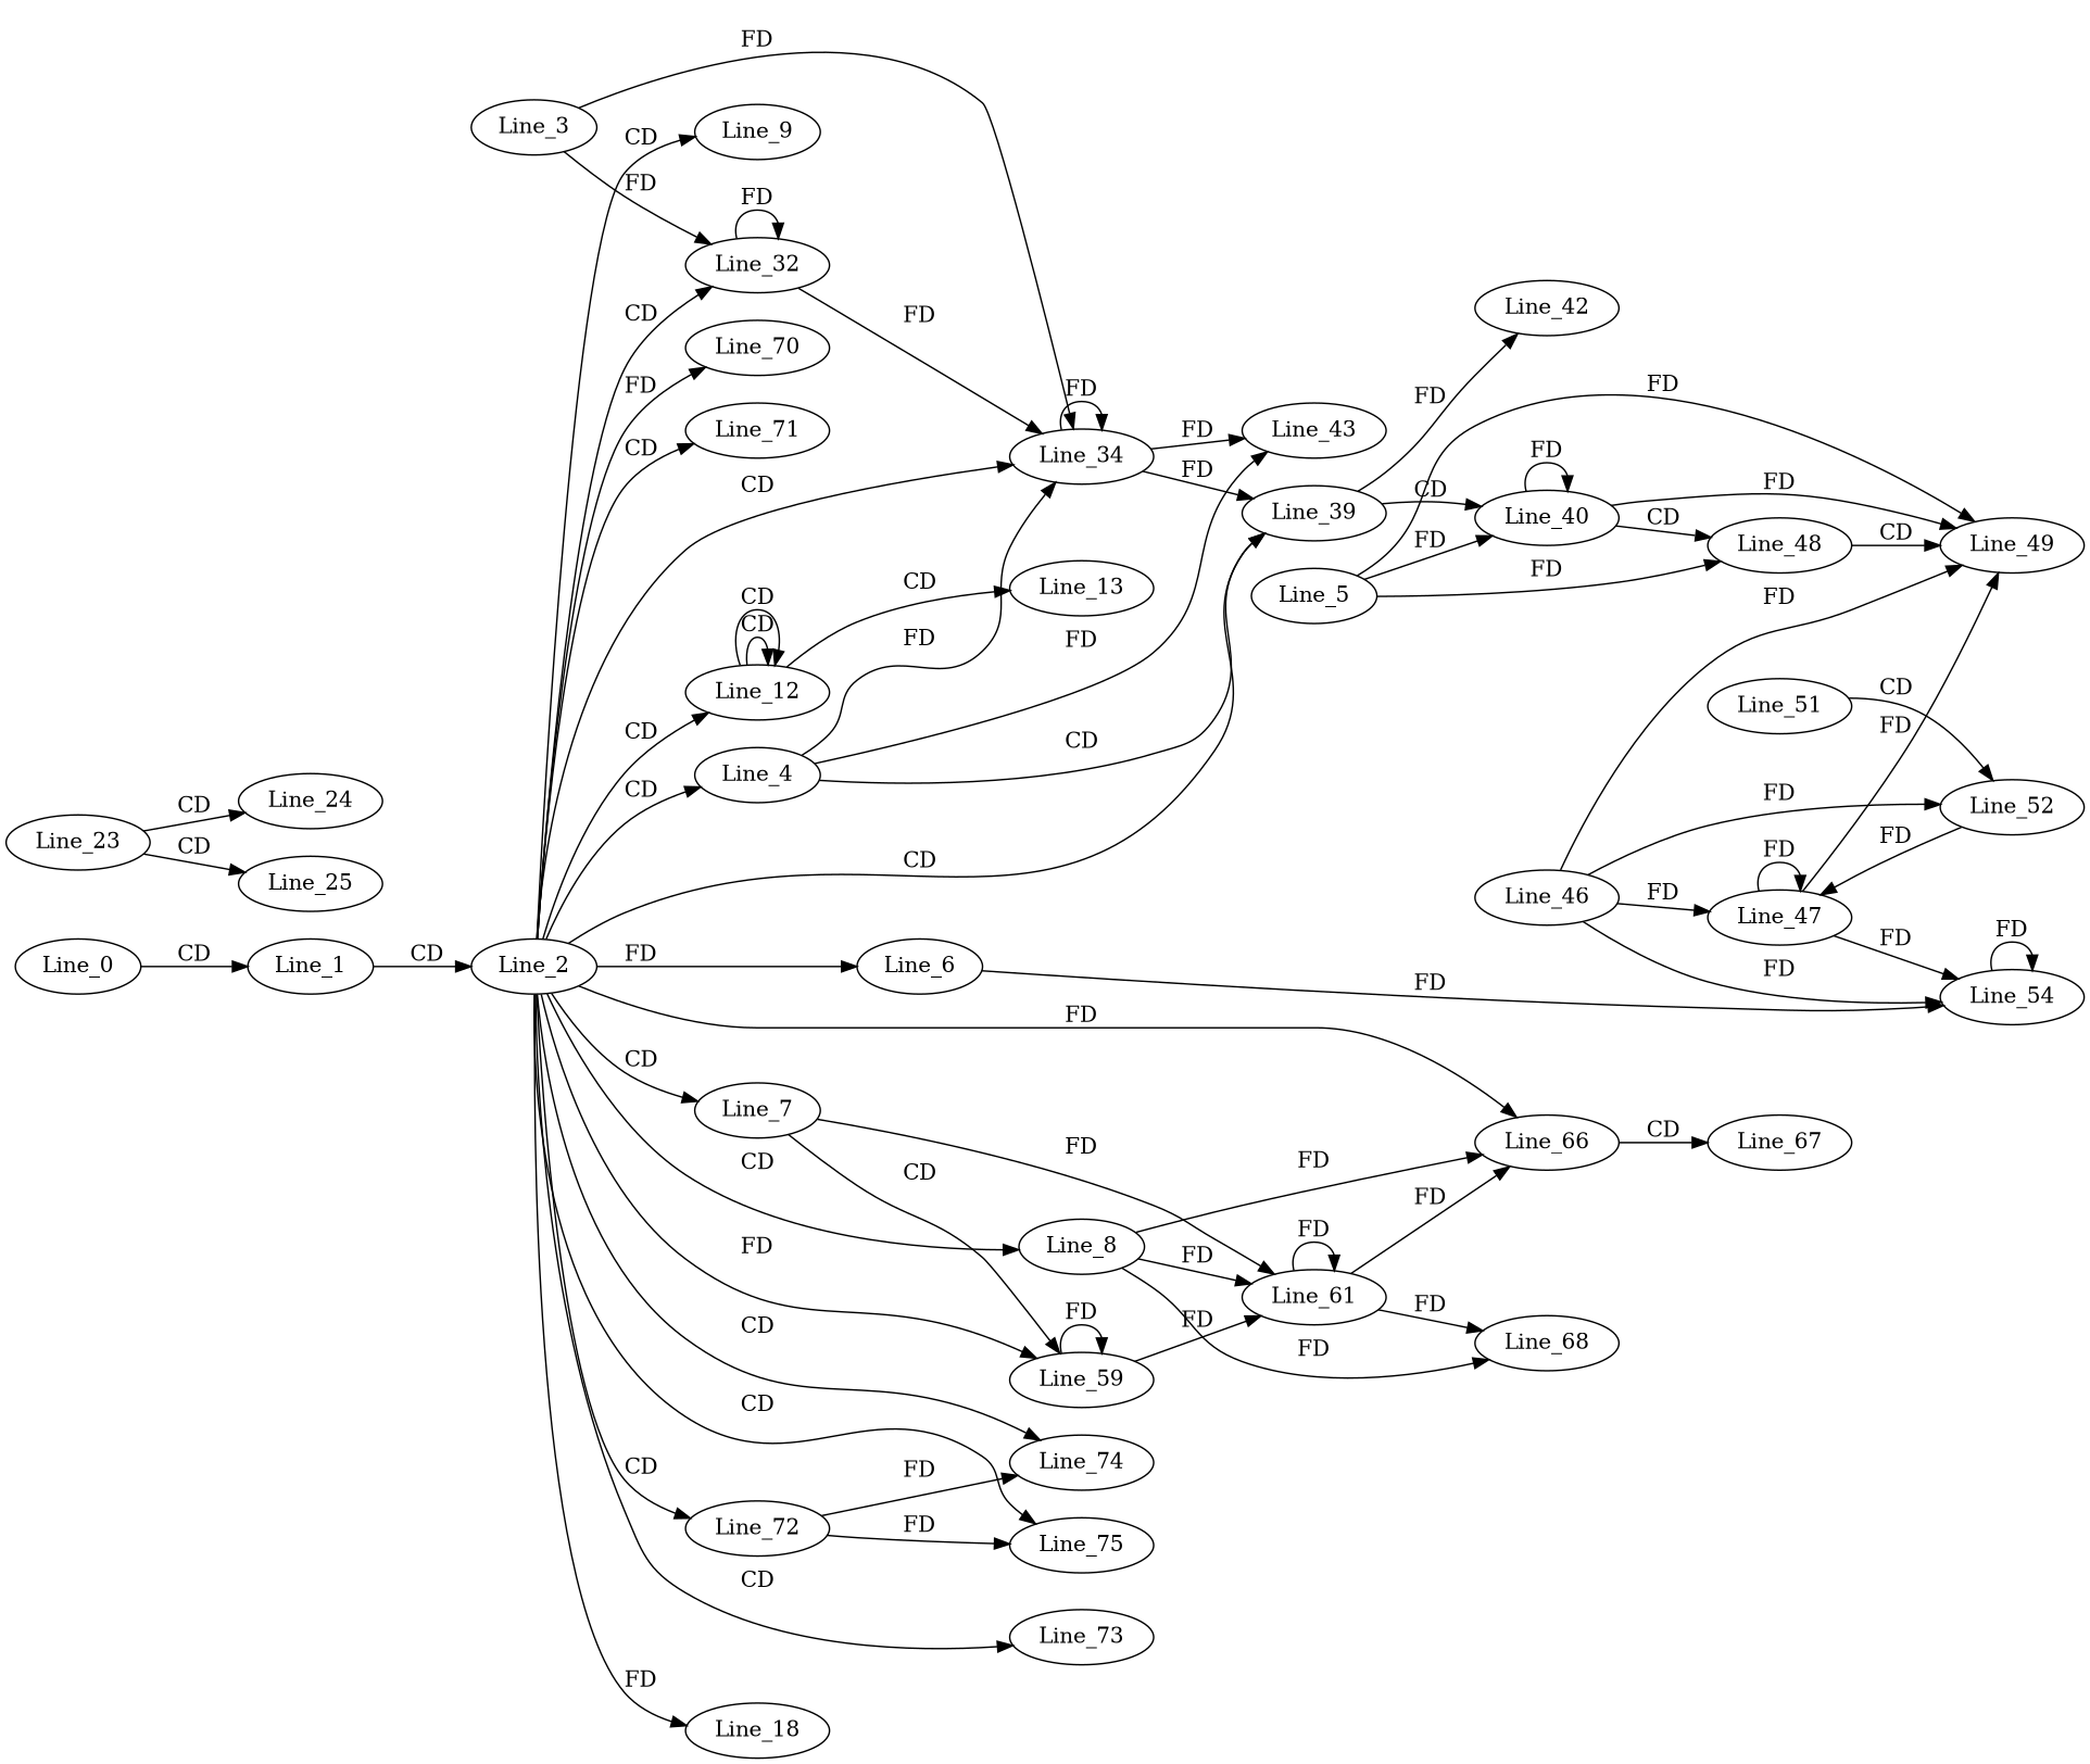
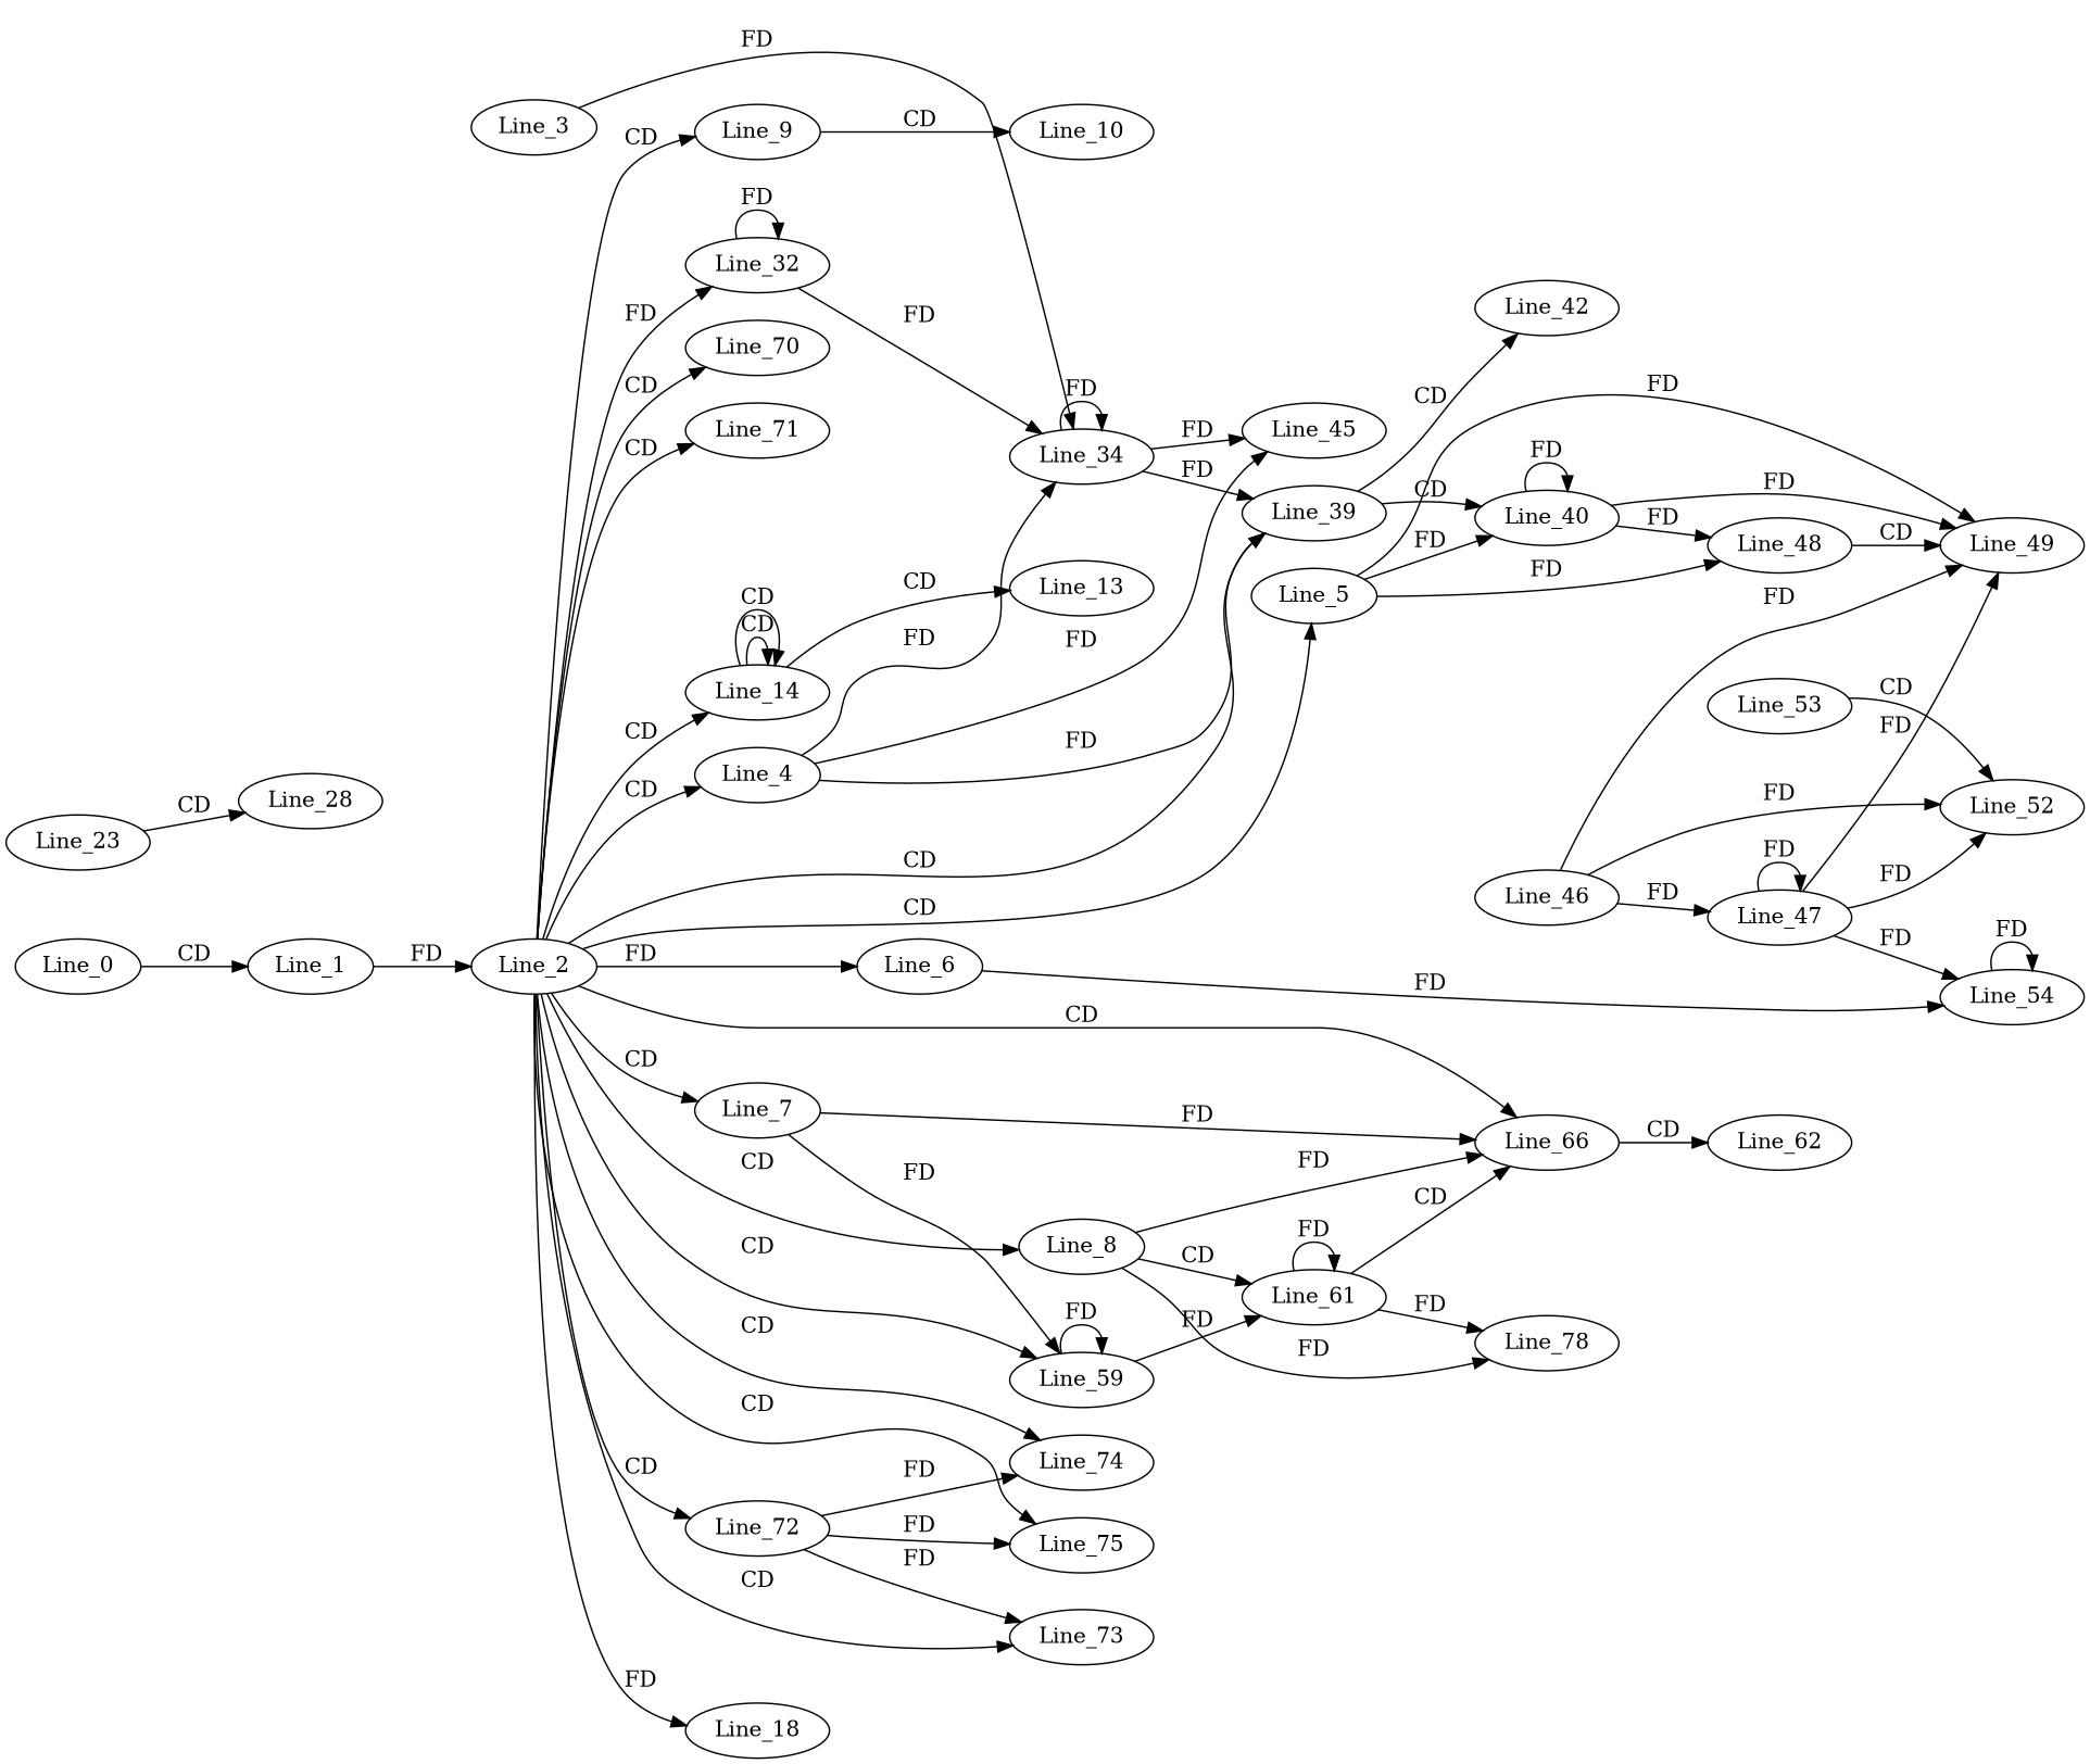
  digraph {
    rankdir=LR
    Line_0
    Line_1
    Line_2
    Line_4
    Line_5
    Line_6
    Line_7
    Line_8
    Line_9
-   Line_12
+   Line_12 [label=Line_14]
    Line_18
    Line_32
    Line_39
    Line_59
    Line_66
    Line_70
    Line_71
    Line_72
    Line_73
    Line_74
    Line_75
    Line_3
    Line_34
-   Line_43
+   Line_43 [label=Line_45]
    Line_40
    Line_48
    Line_49
    Line_54
    Line_61
-   Line_68
+   Line_68 [label=Line_78]
+   Line_10
    Line_13
    Line_42
-   Line_67
+   Line_67 [label=Line_62]
    Line_23
-   Line_24
-   Line_25
+   Line_24 [label=Line_28]
    Line_46
    Line_47
    Line_52
-   Line_51
+   Line_51 [label=Line_53]
    Line_0 -> Line_1 [label=CD]
-   Line_1 -> Line_2 [label=CD]
+   Line_1 -> Line_2 [label=FD]
    Line_2 -> Line_4 [label=CD]
-   Line_2 -> Line_34 [label=CD]
+   Line_2 -> Line_5 [label=CD]
    Line_2 -> Line_6 [label=FD]
    Line_2 -> Line_7 [label=CD]
    Line_2 -> Line_8 [label=CD]
    Line_2 -> Line_9 [label=CD]
    Line_2 -> Line_12 [label=CD]
    Line_2 -> Line_18 [label=FD]
-   Line_2 -> Line_32 [label=CD]
+   Line_2 -> Line_32 [label=FD]
    Line_2 -> Line_39 [label=CD]
-   Line_2 -> Line_59 [label=FD]
-   Line_2 -> Line_66 [label=FD]
-   Line_2 -> Line_70 [label=FD]
+   Line_2 -> Line_59 [label=CD]
+   Line_2 -> Line_66 [label=CD]
+   Line_2 -> Line_70 [label=CD]
    Line_2 -> Line_71 [label=CD]
    Line_2 -> Line_72 [label=CD]
    Line_2 -> Line_73 [label=CD]
    Line_2 -> Line_74 [label=CD]
    Line_2 -> Line_75 [label=CD]
-   Line_4 -> Line_39 [label=CD]
+   Line_4 -> Line_39 [label=FD]
    Line_4 -> Line_34 [label=FD]
    Line_4 -> Line_43 [label=FD]
    Line_5 -> Line_40 [label=FD]
    Line_5 -> Line_48 [label=FD]
    Line_5 -> Line_49 [label=FD]
    Line_6 -> Line_54 [label=FD]
-   Line_7 -> Line_59 [label=CD]
-   Line_7 -> Line_61 [label=FD]
+   Line_7 -> Line_59 [label=FD]
+   Line_7 -> Line_66 [label=FD]
    Line_8 -> Line_66 [label=FD]
-   Line_8 -> Line_61 [label=FD]
+   Line_8 -> Line_61 [label=CD]
    Line_8 -> Line_68 [label=FD]
+   Line_9 -> Line_10 [label=CD]
    Line_12 -> Line_12 [label=CD]
    Line_12 -> Line_12 [label=CD]
    Line_12 -> Line_13 [label=CD]
    Line_32 -> Line_32 [label=FD]
    Line_32 -> Line_34 [label=FD]
    Line_39 -> Line_40 [label=CD]
-   Line_39 -> Line_42 [label=FD]
+   Line_39 -> Line_42 [label=CD]
    Line_59 -> Line_59 [label=FD]
    Line_59 -> Line_61 [label=FD]
    Line_66 -> Line_67 [label=CD]
+   Line_72 -> Line_73 [label=FD]
    Line_72 -> Line_74 [label=FD]
    Line_72 -> Line_75 [label=FD]
-   Line_3 -> Line_32 [label=FD]
    Line_3 -> Line_34 [label=FD]
    Line_34 -> Line_39 [label=FD]
    Line_34 -> Line_34 [label=FD]
    Line_34 -> Line_43 [label=FD]
    Line_40 -> Line_40 [label=FD]
-   Line_40 -> Line_48 [label=CD]
+   Line_40 -> Line_48 [label=FD]
    Line_40 -> Line_49 [label=FD]
    Line_48 -> Line_49 [label=CD]
    Line_54 -> Line_54 [label=FD]
-   Line_61 -> Line_66 [label=FD]
+   Line_61 -> Line_66 [label=CD]
    Line_61 -> Line_61 [label=FD]
    Line_61 -> Line_68 [label=FD]
    Line_23 -> Line_24 [label=CD]
-   Line_23 -> Line_25 [label=CD]
    Line_46 -> Line_49 [label=FD]
-   Line_46 -> Line_54 [label=FD]
    Line_46 -> Line_47 [label=FD]
    Line_46 -> Line_52 [label=FD]
    Line_47 -> Line_49 [label=FD]
    Line_47 -> Line_54 [label=FD]
    Line_47 -> Line_47 [label=FD]
-   Line_52 -> Line_47 [label=FD]
+   Line_47 -> Line_52 [label=FD]
    Line_51 -> Line_52 [label=CD]
  }
